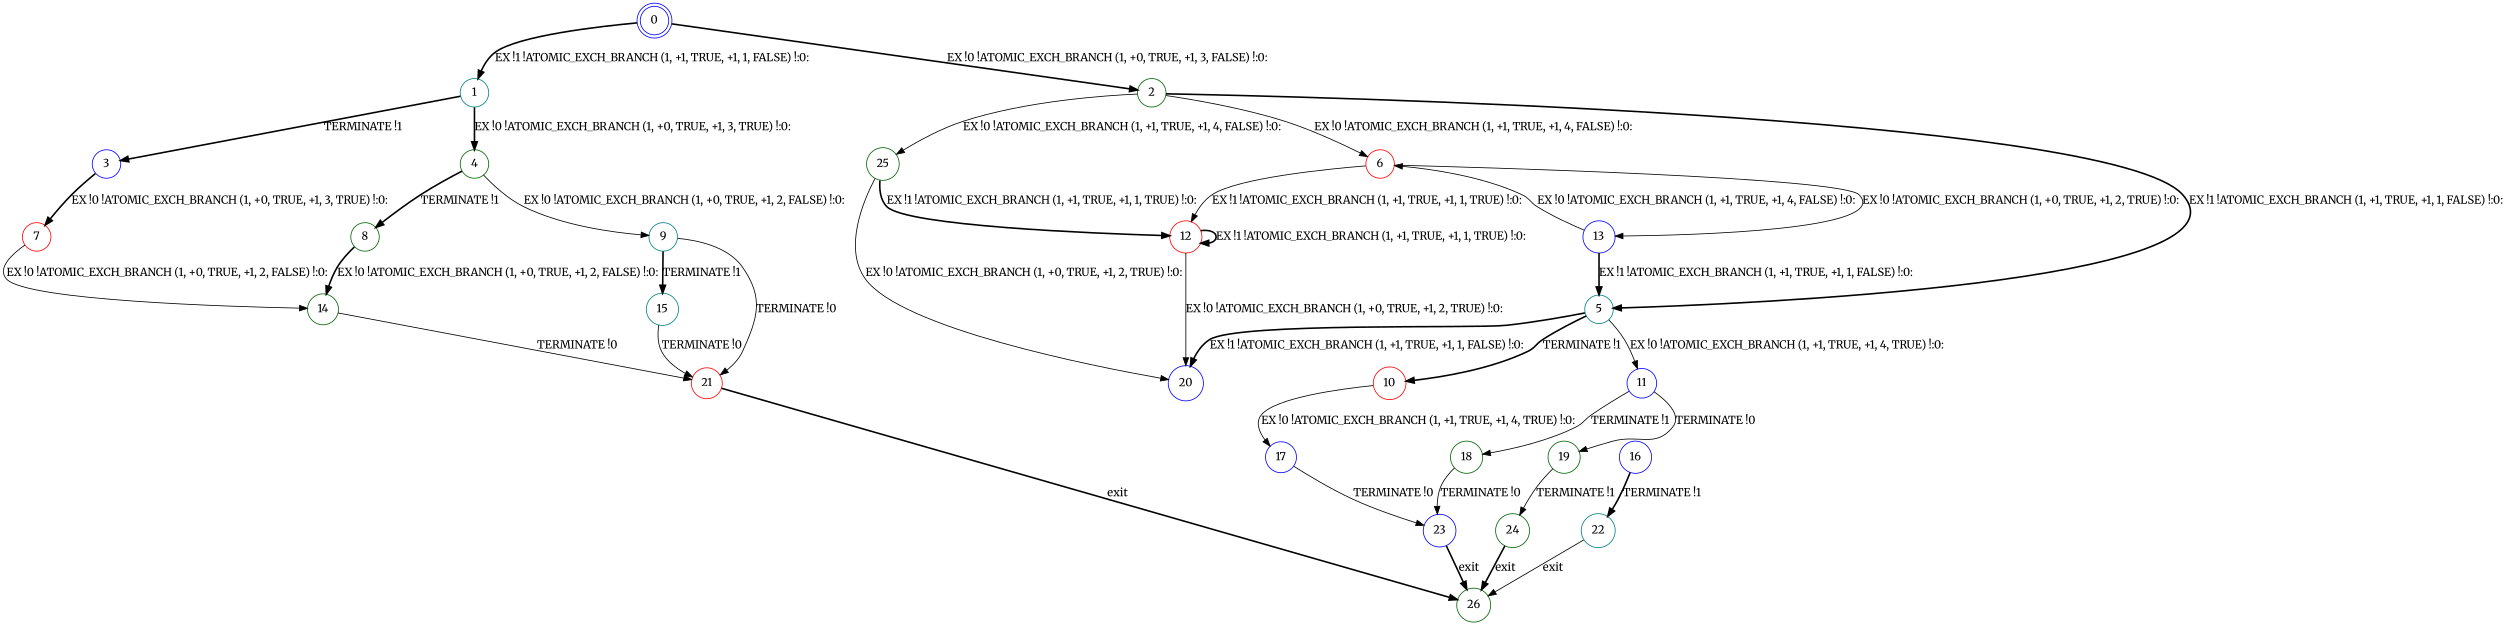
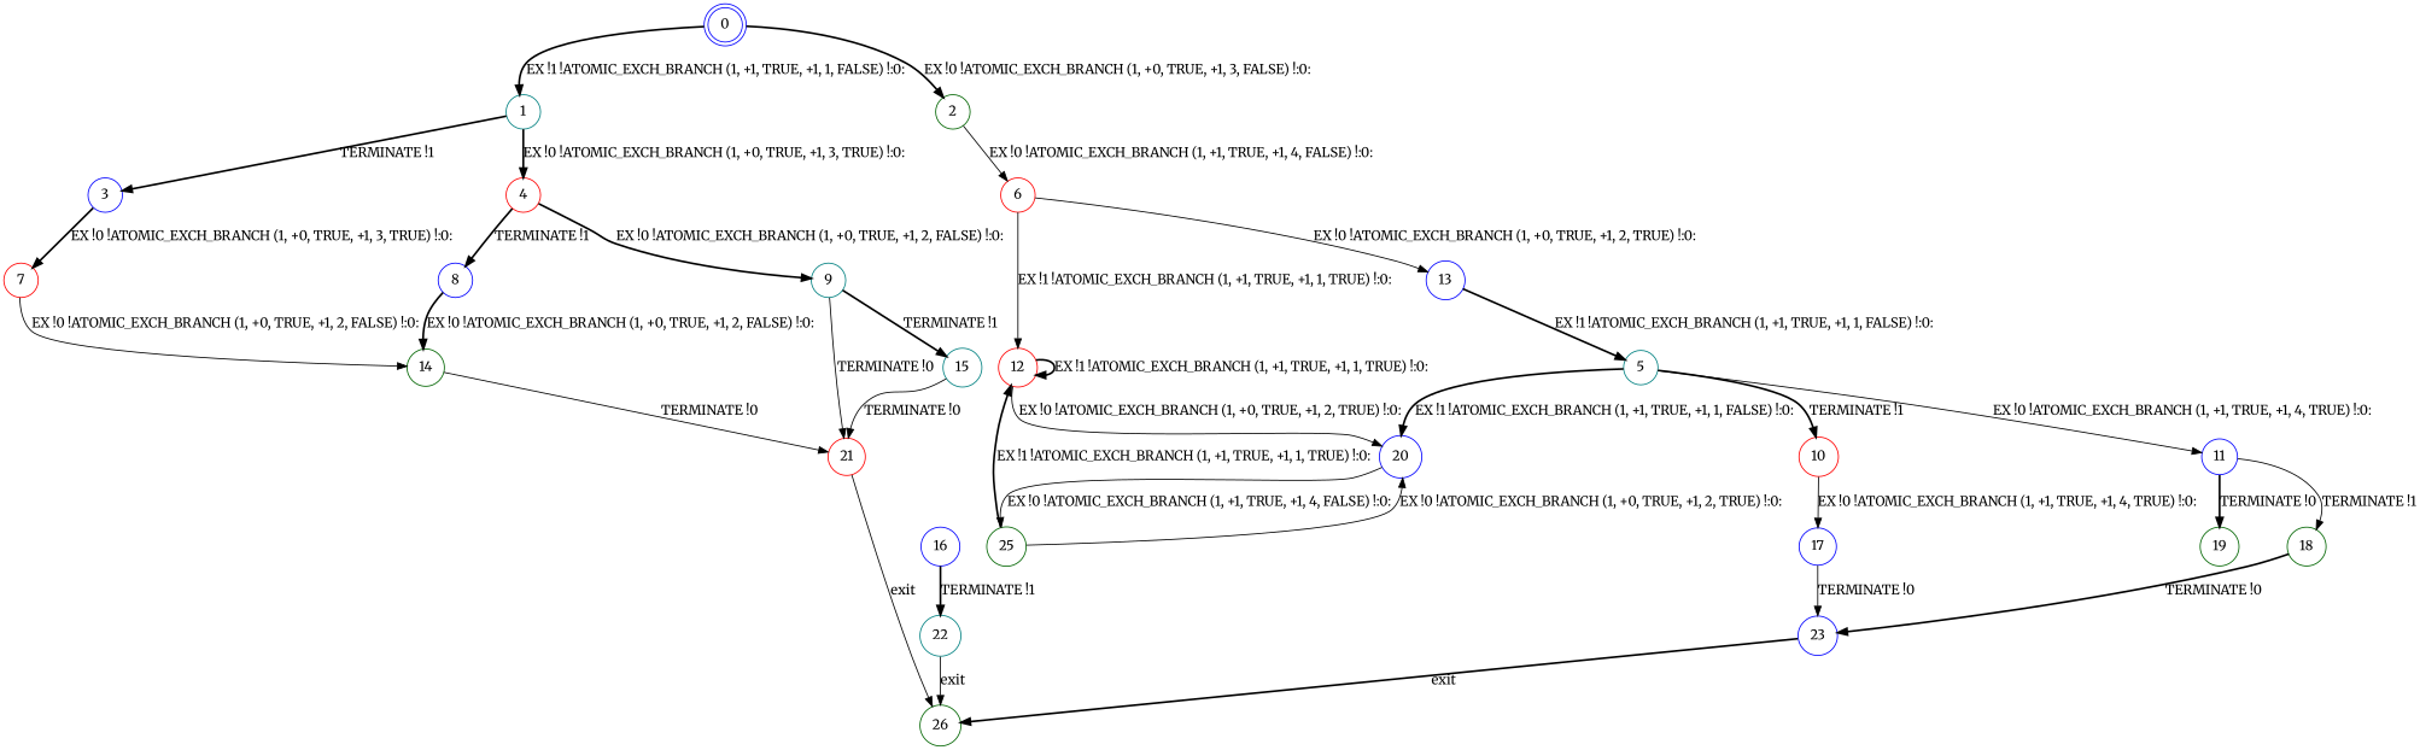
  digraph {
    fontname=Merriweather
    node [color=blue fontname=Merriweather shape=circle]
    edge [fontname=Merriweather style=bold]
    0 [peripheries=2]
    1 [color=teal]
    2 [color=darkgreen]
    3
-   4 [color=darkgreen]
+   4 [color=red]
    5 [color=teal]
    6 [color=red]
    7 [color=red]
-   8 [color=darkgreen]
+   8
    9 [color=teal]
    10 [color=red]
    11
    20
    12 [color=red]
    13
    14 [color=darkgreen]
    15 [color=teal]
    21 [color=red]
    17
    18 [color=darkgreen]
    19 [color=darkgreen]
    22 [color=teal]
    16
    23
-   24 [color=darkgreen]
    25 [color=darkgreen]
    26 [color=darkgreen]
    0 -> 1 [label="EX !1 !ATOMIC_EXCH_BRANCH (1, +1, TRUE, +1, 1, FALSE) !:0:"]
    0 -> 2 [label="EX !0 !ATOMIC_EXCH_BRANCH (1, +0, TRUE, +1, 3, FALSE) !:0:"]
    1 -> 3 [label="TERMINATE !1"]
    1 -> 4 [label="EX !0 !ATOMIC_EXCH_BRANCH (1, +0, TRUE, +1, 3, TRUE) !:0:"]
-   2 -> 5 [label="EX !1 !ATOMIC_EXCH_BRANCH (1, +1, TRUE, +1, 1, FALSE) !:0:"]
    2 -> 6 [label="EX !0 !ATOMIC_EXCH_BRANCH (1, +1, TRUE, +1, 4, FALSE) !:0:" style=solid]
    3 -> 7 [label="EX !0 !ATOMIC_EXCH_BRANCH (1, +0, TRUE, +1, 3, TRUE) !:0:"]
    4 -> 8 [label="TERMINATE !1"]
-   4 -> 9 [label="EX !0 !ATOMIC_EXCH_BRANCH (1, +0, TRUE, +1, 2, FALSE) !:0:" style=solid]
+   4 -> 9 [label="EX !0 !ATOMIC_EXCH_BRANCH (1, +0, TRUE, +1, 2, FALSE) !:0:"]
    5 -> 10 [label="TERMINATE !1"]
    5 -> 11 [label="EX !0 !ATOMIC_EXCH_BRANCH (1, +1, TRUE, +1, 4, TRUE) !:0:" style=solid]
    5 -> 20 [label="EX !1 !ATOMIC_EXCH_BRANCH (1, +1, TRUE, +1, 1, FALSE) !:0:"]
    6 -> 12 [label="EX !1 !ATOMIC_EXCH_BRANCH (1, +1, TRUE, +1, 1, TRUE) !:0:" style=solid]
    6 -> 13 [label="EX !0 !ATOMIC_EXCH_BRANCH (1, +0, TRUE, +1, 2, TRUE) !:0:" style=solid]
    7 -> 14 [label="EX !0 !ATOMIC_EXCH_BRANCH (1, +0, TRUE, +1, 2, FALSE) !:0:" style=solid]
    8 -> 14 [label="EX !0 !ATOMIC_EXCH_BRANCH (1, +0, TRUE, +1, 2, FALSE) !:0:"]
    9 -> 15 [label="TERMINATE !1"]
    9 -> 21 [label="TERMINATE !0" style=solid]
    10 -> 17 [label="EX !0 !ATOMIC_EXCH_BRANCH (1, +1, TRUE, +1, 4, TRUE) !:0:" style=solid]
    11 -> 18 [label="TERMINATE !1" style=solid]
-   11 -> 19 [label="TERMINATE !0" style=solid]
-   2 -> 25 [label="EX !0 !ATOMIC_EXCH_BRANCH (1, +1, TRUE, +1, 4, FALSE) !:0:" style=solid]
+   11 -> 19 [label="TERMINATE !0"]
+   20 -> 25 [label="EX !0 !ATOMIC_EXCH_BRANCH (1, +1, TRUE, +1, 4, FALSE) !:0:" style=solid]
    12 -> 20 [label="EX !0 !ATOMIC_EXCH_BRANCH (1, +0, TRUE, +1, 2, TRUE) !:0:" style=solid]
    12 -> 12 [label="EX !1 !ATOMIC_EXCH_BRANCH (1, +1, TRUE, +1, 1, TRUE) !:0:"]
    13 -> 5 [label="EX !1 !ATOMIC_EXCH_BRANCH (1, +1, TRUE, +1, 1, FALSE) !:0:"]
-   13 -> 6 [label="EX !0 !ATOMIC_EXCH_BRANCH (1, +1, TRUE, +1, 4, FALSE) !:0:" style=solid]
    14 -> 21 [label="TERMINATE !0" style=solid]
    15 -> 21 [label="TERMINATE !0" style=solid]
-   21 -> 26 [label=exit]
+   21 -> 26 [label=exit style=solid]
    17 -> 23 [label="TERMINATE !0" style=solid]
-   18 -> 23 [label="TERMINATE !0" style=solid]
-   19 -> 24 [label="TERMINATE !1" style=solid]
+   18 -> 23 [label="TERMINATE !0"]
    22 -> 26 [label=exit style=solid]
    16 -> 22 [label="TERMINATE !1"]
    23 -> 26 [label=exit]
-   24 -> 26 [label=exit]
    25 -> 20 [label="EX !0 !ATOMIC_EXCH_BRANCH (1, +0, TRUE, +1, 2, TRUE) !:0:" style=solid]
    25 -> 12 [label="EX !1 !ATOMIC_EXCH_BRANCH (1, +1, TRUE, +1, 1, TRUE) !:0:"]
  }
